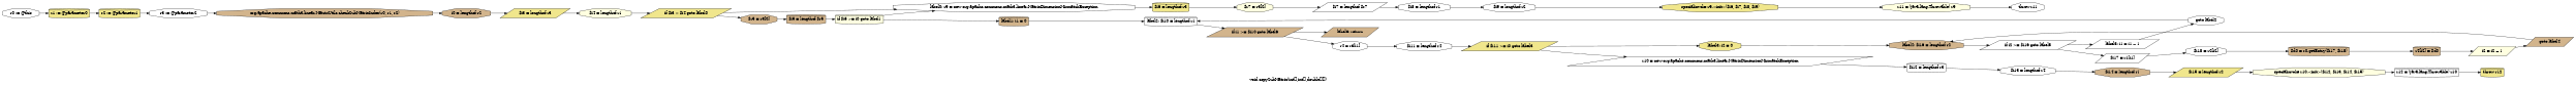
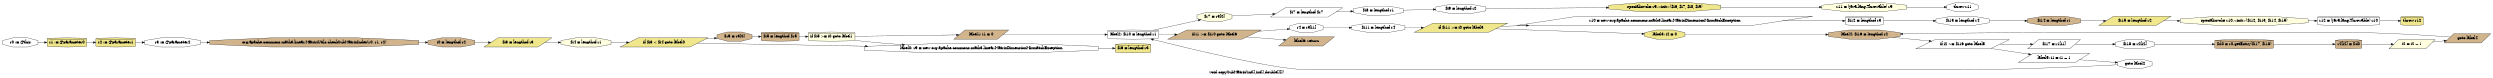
  digraph {
    label="void copySubMatrix(int[],int[],double[][])"
    rankdir=LR
    node [fillcolor=white shape=octagon style=filled]
    n1 [label="r0 := @this"]
    n2 [fillcolor=khaki label="r1 := @parameter0" shape=cylinder]
    n3 [fillcolor=khaki label="r2 := @parameter1" shape=cylinder]
    n4 [label="r3 := @parameter2"]
    n5 [fillcolor=tan label="org.apache.commons.math3.linear.MatrixUtils.checkSubMatrixIndex(r0, r1, r2)"]
    n6 [fillcolor=tan label="i0 = lengthof r2"]
    n7 [fillcolor=khaki label="$i3 = lengthof r3" shape=parallelogram]
    n8 [fillcolor=lightyellow label="$i4 = lengthof r1"]
    n9 [fillcolor=khaki label="if $i3 < $i4 goto label0" shape=parallelogram]
    n10 [fillcolor=tan label="$r5 = r3[0]"]
    n11 [label="label0: r9 = new org.apache.commons.math3.linear.MatrixDimensionMismatchException"]
    n12 [fillcolor=tan label="$i5 = lengthof $r5" shape=cylinder]
    n13 [fillcolor=khaki label="$i6 = lengthof r3" shape=cylinder]
    n14 [fillcolor=lightyellow label="if $i5 >= i0 goto label1" shape=cylinder]
    n15 [fillcolor=lightyellow label="$r7 = r3[0]"]
-   n16 [fillcolor=tan label="label1: i1 = 0" shape=cylinder]
+   n16 [fillcolor=tan label="label1: i1 = 0" shape=parallelogram]
    n17 [label="label2: $i10 = lengthof r1" shape=cylinder]
    n18 [fillcolor=tan label="if i1 >= $i10 goto label6" shape=parallelogram]
    n19 [label="$i7 = lengthof $r7" shape=parallelogram]
    n20 [label="$i8 = lengthof r1"]
    n21 [label="$i9 = lengthof r2"]
    n22 [fillcolor=khaki label="specialinvoke r9.<init>($i6, $i7, $i8, $i9)"]
    n23 [fillcolor=lightyellow label="r11 = (java.lang.Throwable) r9"]
    n24 [label="throw r11"]
    n25 [label="r4 = r3[i1]"]
    n26 [fillcolor=tan label="label6: return" shape=parallelogram]
    n27 [label="$i11 = lengthof r4"]
    n28 [fillcolor=khaki label="if $i11 >= i0 goto label3" shape=parallelogram]
    n29 [label="r10 = new org.apache.commons.math3.linear.MatrixDimensionMismatchException" shape=parallelogram]
    n30 [fillcolor=khaki label="label3: i2 = 0"]
    n31 [label="$i12 = lengthof r3" shape=cylinder]
    n32 [fillcolor=tan label="label4: $i16 = lengthof r2"]
    n33 [label="$i13 = lengthof r4"]
    n34 [label="if i2 >= $i16 goto label5" shape=parallelogram]
    n35 [fillcolor=tan label="$i14 = lengthof r1"]
    n36 [fillcolor=khaki label="$i15 = lengthof r2" shape=parallelogram]
    n37 [fillcolor=lightyellow label="specialinvoke r10.<init>($i12, $i13, $i14, $i15)"]
    n38 [label="r12 = (java.lang.Throwable) r10" shape=cylinder]
    n39 [fillcolor=khaki label="throw r12" shape=cylinder]
    n40 [label="$i17 = r1[i1]" shape=parallelogram]
    n41 [label="label5: i1 = i1 + 1" shape=parallelogram]
    n42 [label="$i18 = r2[i2]"]
    n43 [label="goto label2"]
    n44 [fillcolor=tan label="$d0 = r0.getEntry($i17, $i18)" shape=cylinder]
    n45 [fillcolor=tan label="r4[i2] = $d0" shape=cylinder]
    n46 [fillcolor=lightyellow label="i2 = i2 + 1" shape=parallelogram]
    n47 [fillcolor=tan label="goto label4" shape=parallelogram]
    n1 -> n2
    n2 -> n3
    n3 -> n4
    n4 -> n5
    n5 -> n6
    n6 -> n7
    n7 -> n8
    n8 -> n9
    n9 -> n10
    n9 -> n11
    n10 -> n12
    n11 -> n13
    n12 -> n14
-   n13 -> n15
+   n17 -> n15
    n14 -> n11
    n14 -> n16
    n15 -> n19
    n16 -> n17
    n17 -> n18
    n18 -> n25
    n18 -> n26
    n19 -> n20
    n20 -> n21
    n21 -> n22
    n22 -> n23
    n23 -> n24
    n25 -> n27
    n27 -> n28
    n28 -> n29
    n28 -> n30
    n29 -> n31
    n30 -> n32
    n31 -> n33
    n32 -> n34
    n33 -> n35
    n34 -> n40
    n34 -> n41
    n35 -> n36
    n36 -> n37
    n37 -> n38
    n38 -> n39
    n40 -> n42
    n41 -> n43
    n42 -> n44
    n43 -> n17
    n44 -> n45
    n45 -> n46
    n46 -> n47
    n47 -> n32
  }
